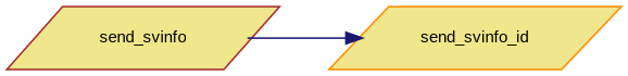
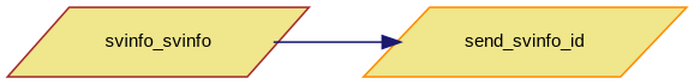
  digraph {
    rankdir=LR
    fontname="Liberation Sans"
    node [fillcolor=khaki fontname="Liberation Sans" fontsize=10 shape=parallelogram style=filled]
-   n1 [color=brown fontcolor=black height=0.2 label=send_svinfo width=0.4]
+   n1 [color=brown fontcolor=black height=0.2 label=svinfo_svinfo width=0.4]
    n2 [color=darkorange height=0.2 label=send_svinfo_id width=0.4]
    n1 -> n2 [color=midnightblue fontname="Liberation Sans" fontsize=10 labelfontname=FreeSans labelfontsize=10 style=solid]
  }
